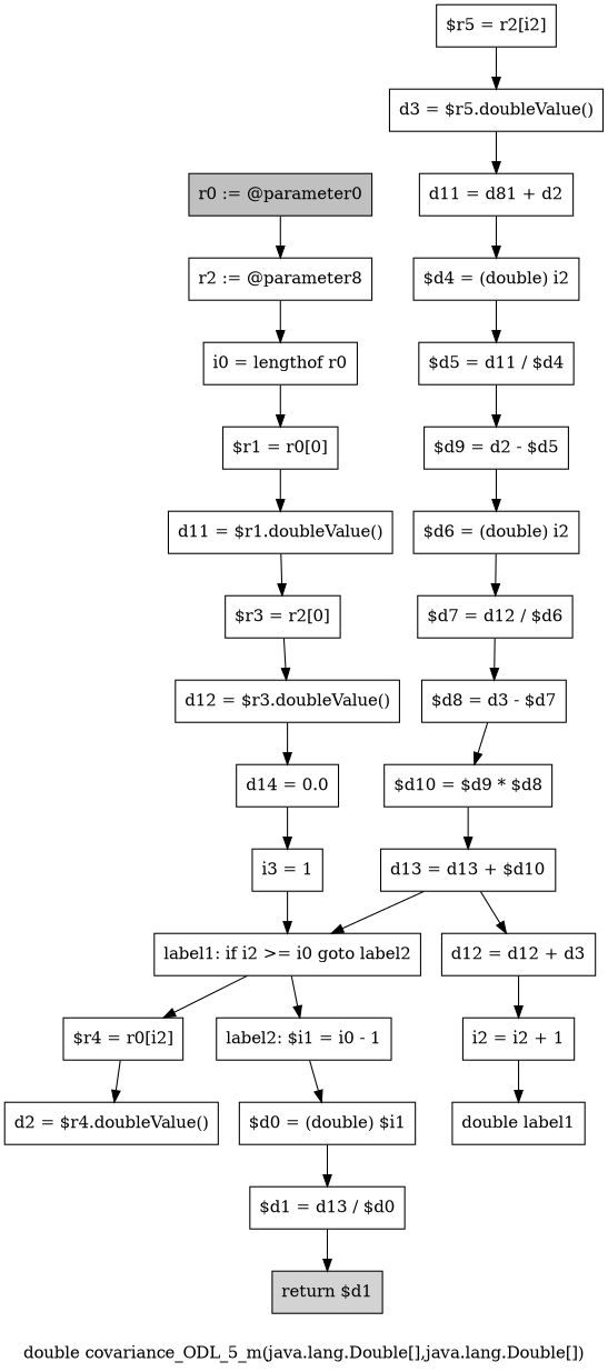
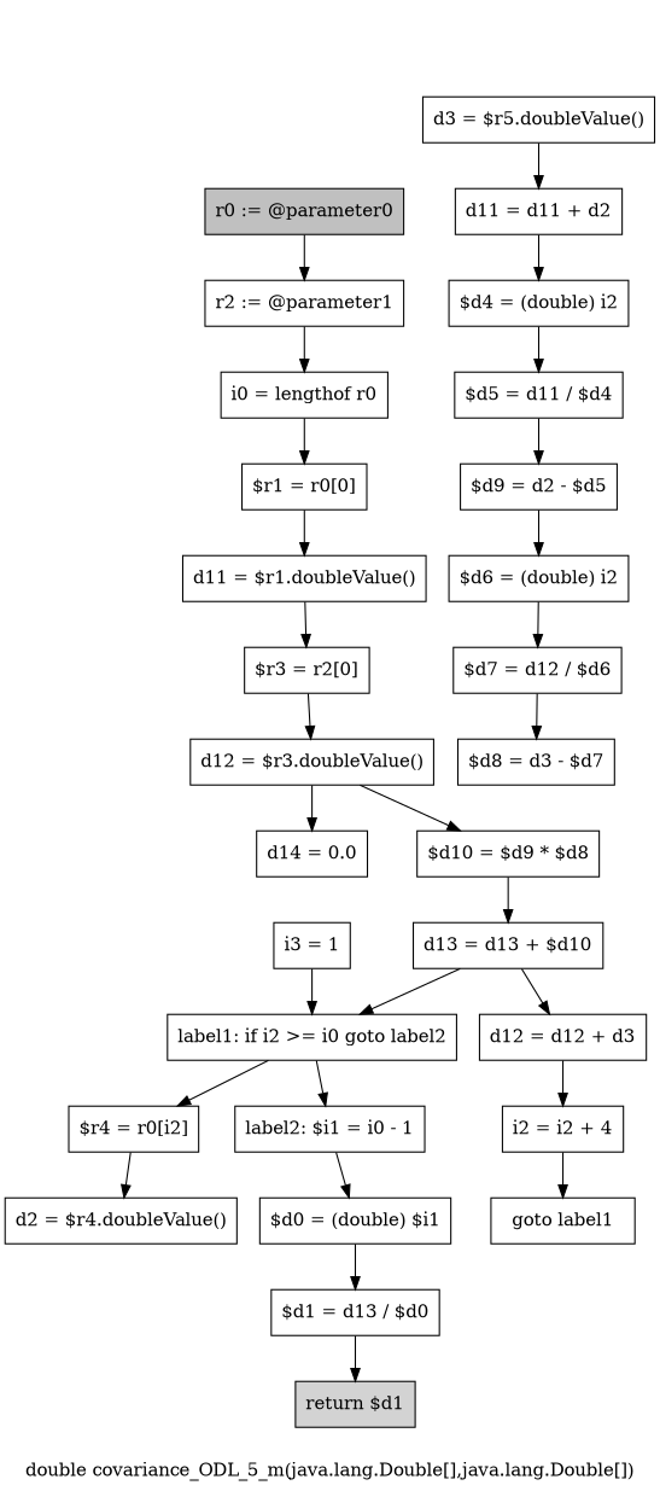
  digraph {
    label="double covariance_ODL_5_m(java.lang.Double[],java.lang.Double[])"
    node [shape=box]
    n1 [fillcolor=gray label="r0 := @parameter0" style=filled]
-   n2 [label="r2 := @parameter8"]
+   n2 [label="r2 := @parameter1"]
    n3 [label="i0 = lengthof r0"]
    n4 [label="$r1 = r0[0]"]
    n5 [label="d11 = $r1.doubleValue()"]
    n6 [label="$r3 = r2[0]"]
    n7 [label="d12 = $r3.doubleValue()"]
    n8 [label="d14 = 0.0"]
    n9 [label="i3 = 1"]
    n10 [label="label1: if i2 >= i0 goto label2"]
    n11 [label="$r4 = r0[i2]"]
    n12 [label="label2: $i1 = i0 - 1"]
    n13 [label="d2 = $r4.doubleValue()"]
    n14 [label="$d0 = (double) $i1"]
    n15 [label="$d1 = d13 / $d0"]
-   n16 [label="$r5 = r2[i2]"]
    n17 [label="d3 = $r5.doubleValue()"]
-   n18 [label="d11 = d81 + d2"]
+   n18 [label="d11 = d11 + d2"]
    n19 [label="$d4 = (double) i2"]
    n20 [label="$d5 = d11 / $d4"]
    n21 [label="$d9 = d2 - $d5"]
    n22 [label="$d6 = (double) i2"]
    n23 [label="$d7 = d12 / $d6"]
    n24 [label="$d8 = d3 - $d7"]
    n25 [label="$d10 = $d9 * $d8"]
    n26 [label="d13 = d13 + $d10"]
    n27 [label="d12 = d12 + d3"]
-   n28 [label="i2 = i2 + 1"]
-   n29 [label="double label1"]
+   n28 [label="i2 = i2 + 4"]
+   n29 [label="goto label1"]
    n30 [fillcolor=lightgray label="return $d1" style=filled]
    n1 -> n2
    n2 -> n3
    n3 -> n4
    n4 -> n5
    n5 -> n6
    n6 -> n7
    n7 -> n8
-   n8 -> n9
    n9 -> n10
    n10 -> n11
    n10 -> n12
    n11 -> n13
    n12 -> n14
    n14 -> n15
    n15 -> n30
-   n16 -> n17
    n17 -> n18
    n18 -> n19
    n19 -> n20
    n20 -> n21
    n21 -> n22
    n22 -> n23
    n23 -> n24
-   n24 -> n25
+   n7 -> n25
    n25 -> n26
    n26 -> n10
    n26 -> n27
    n27 -> n28
    n28 -> n29
  }
